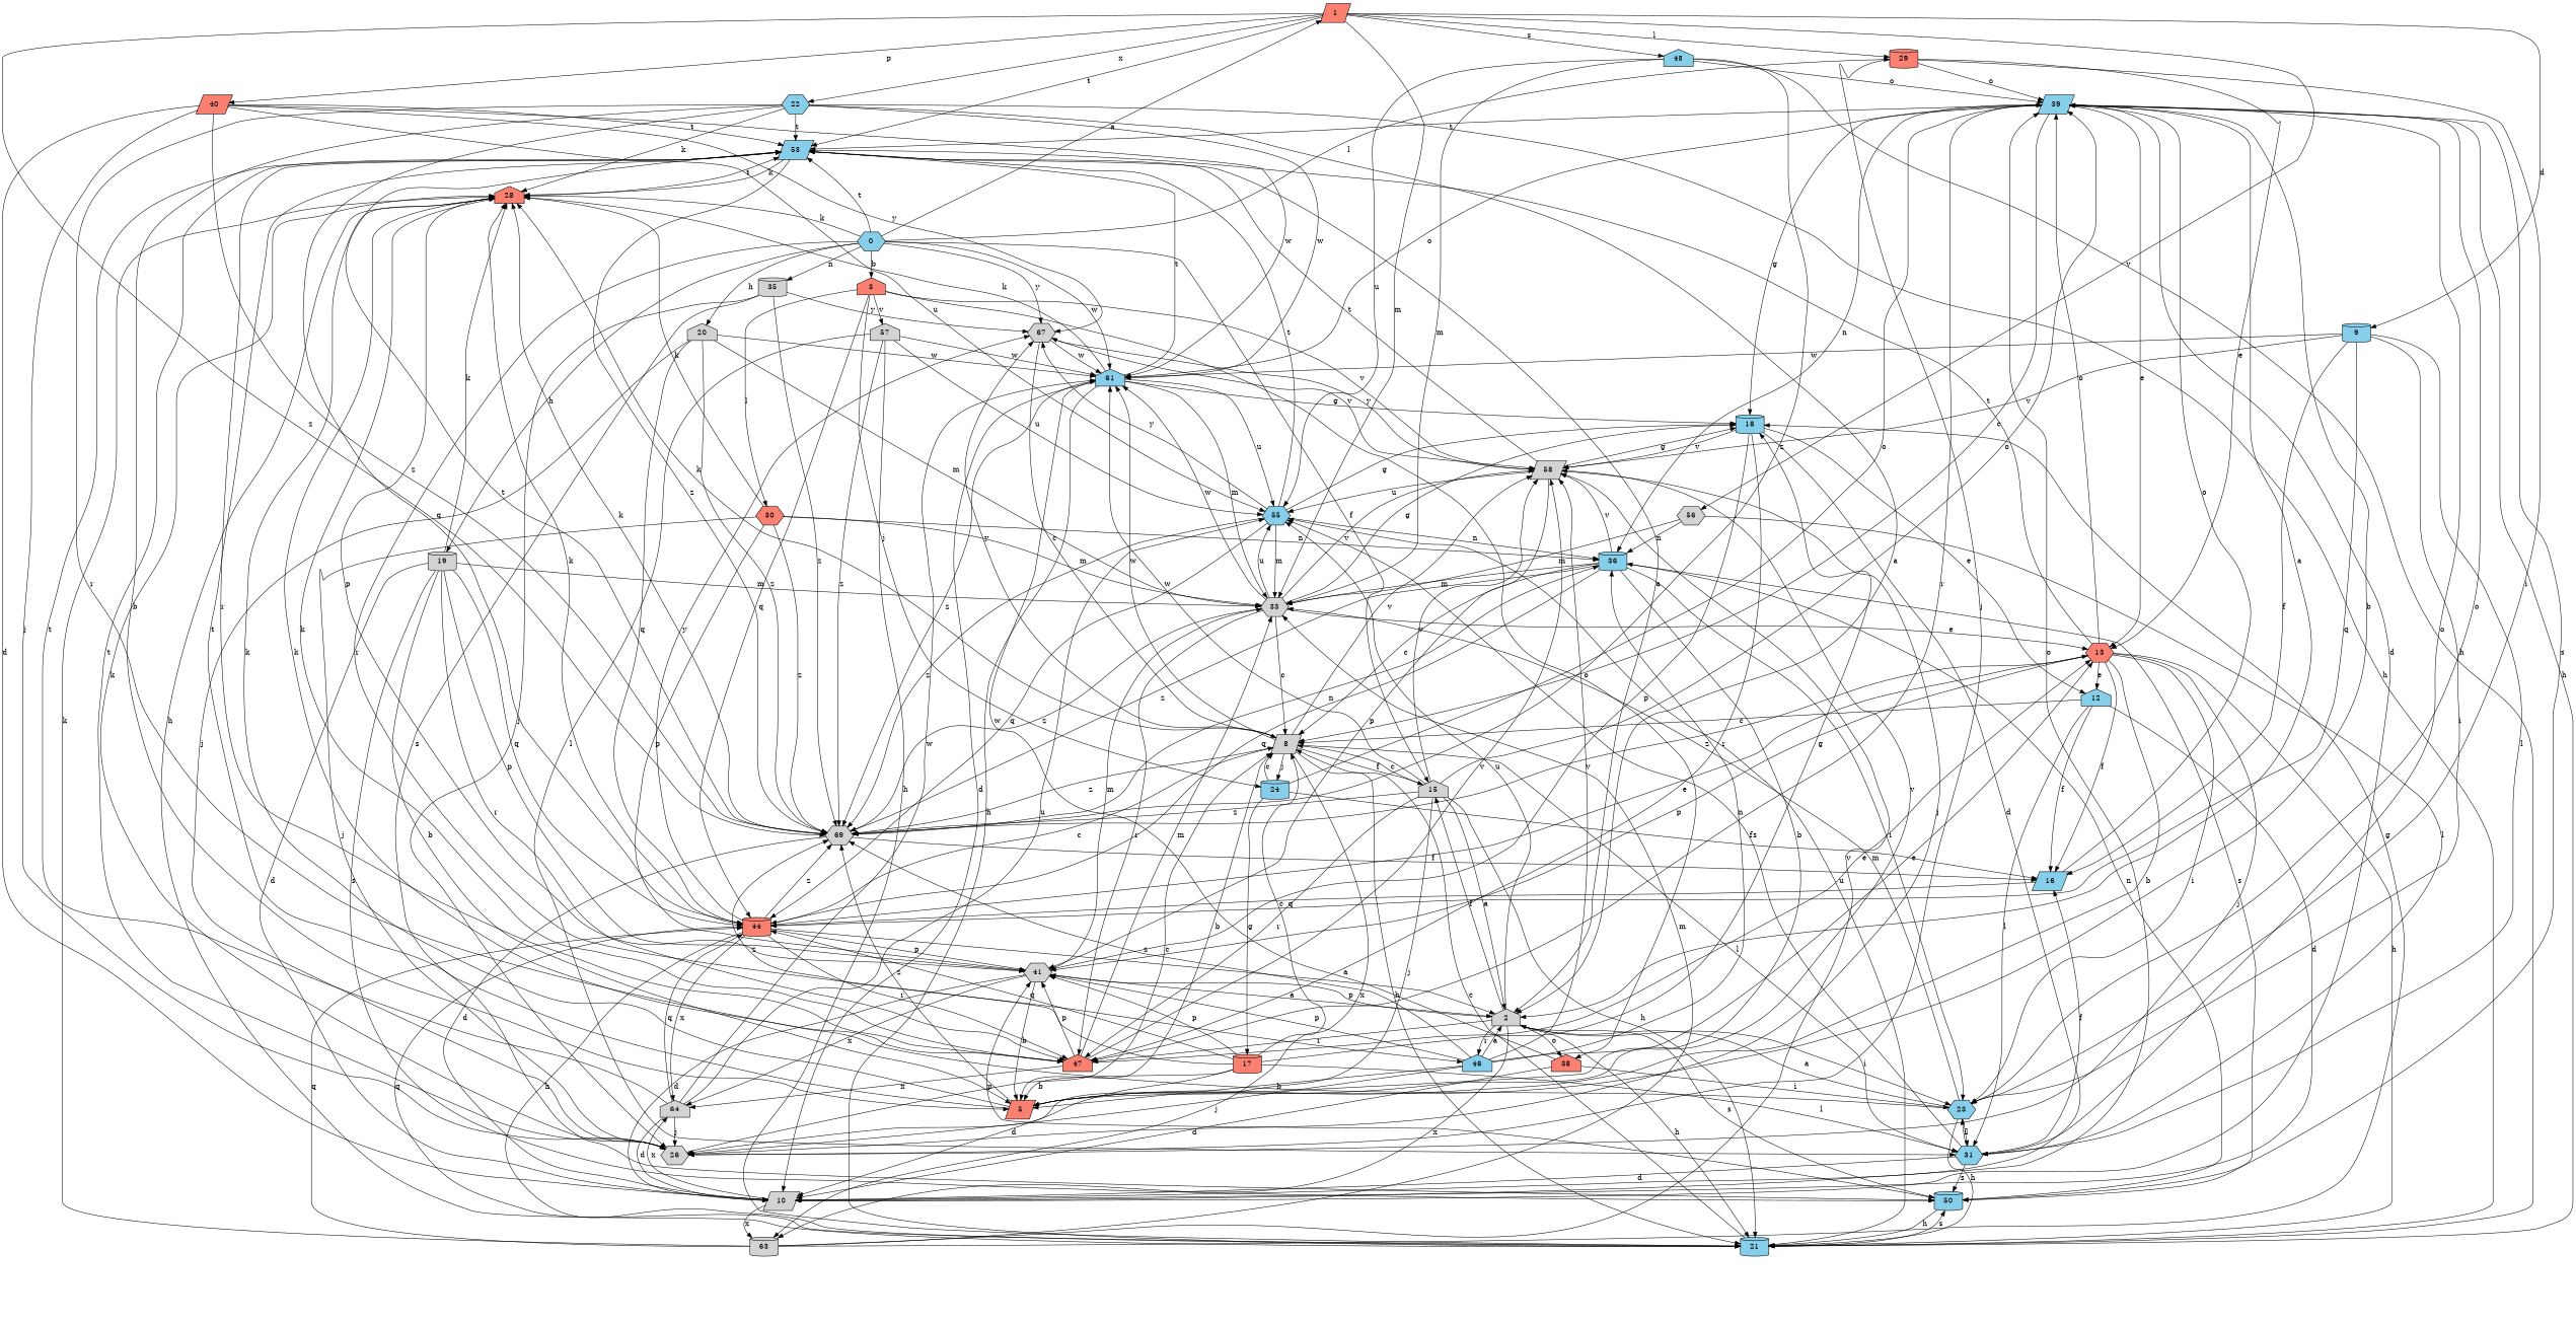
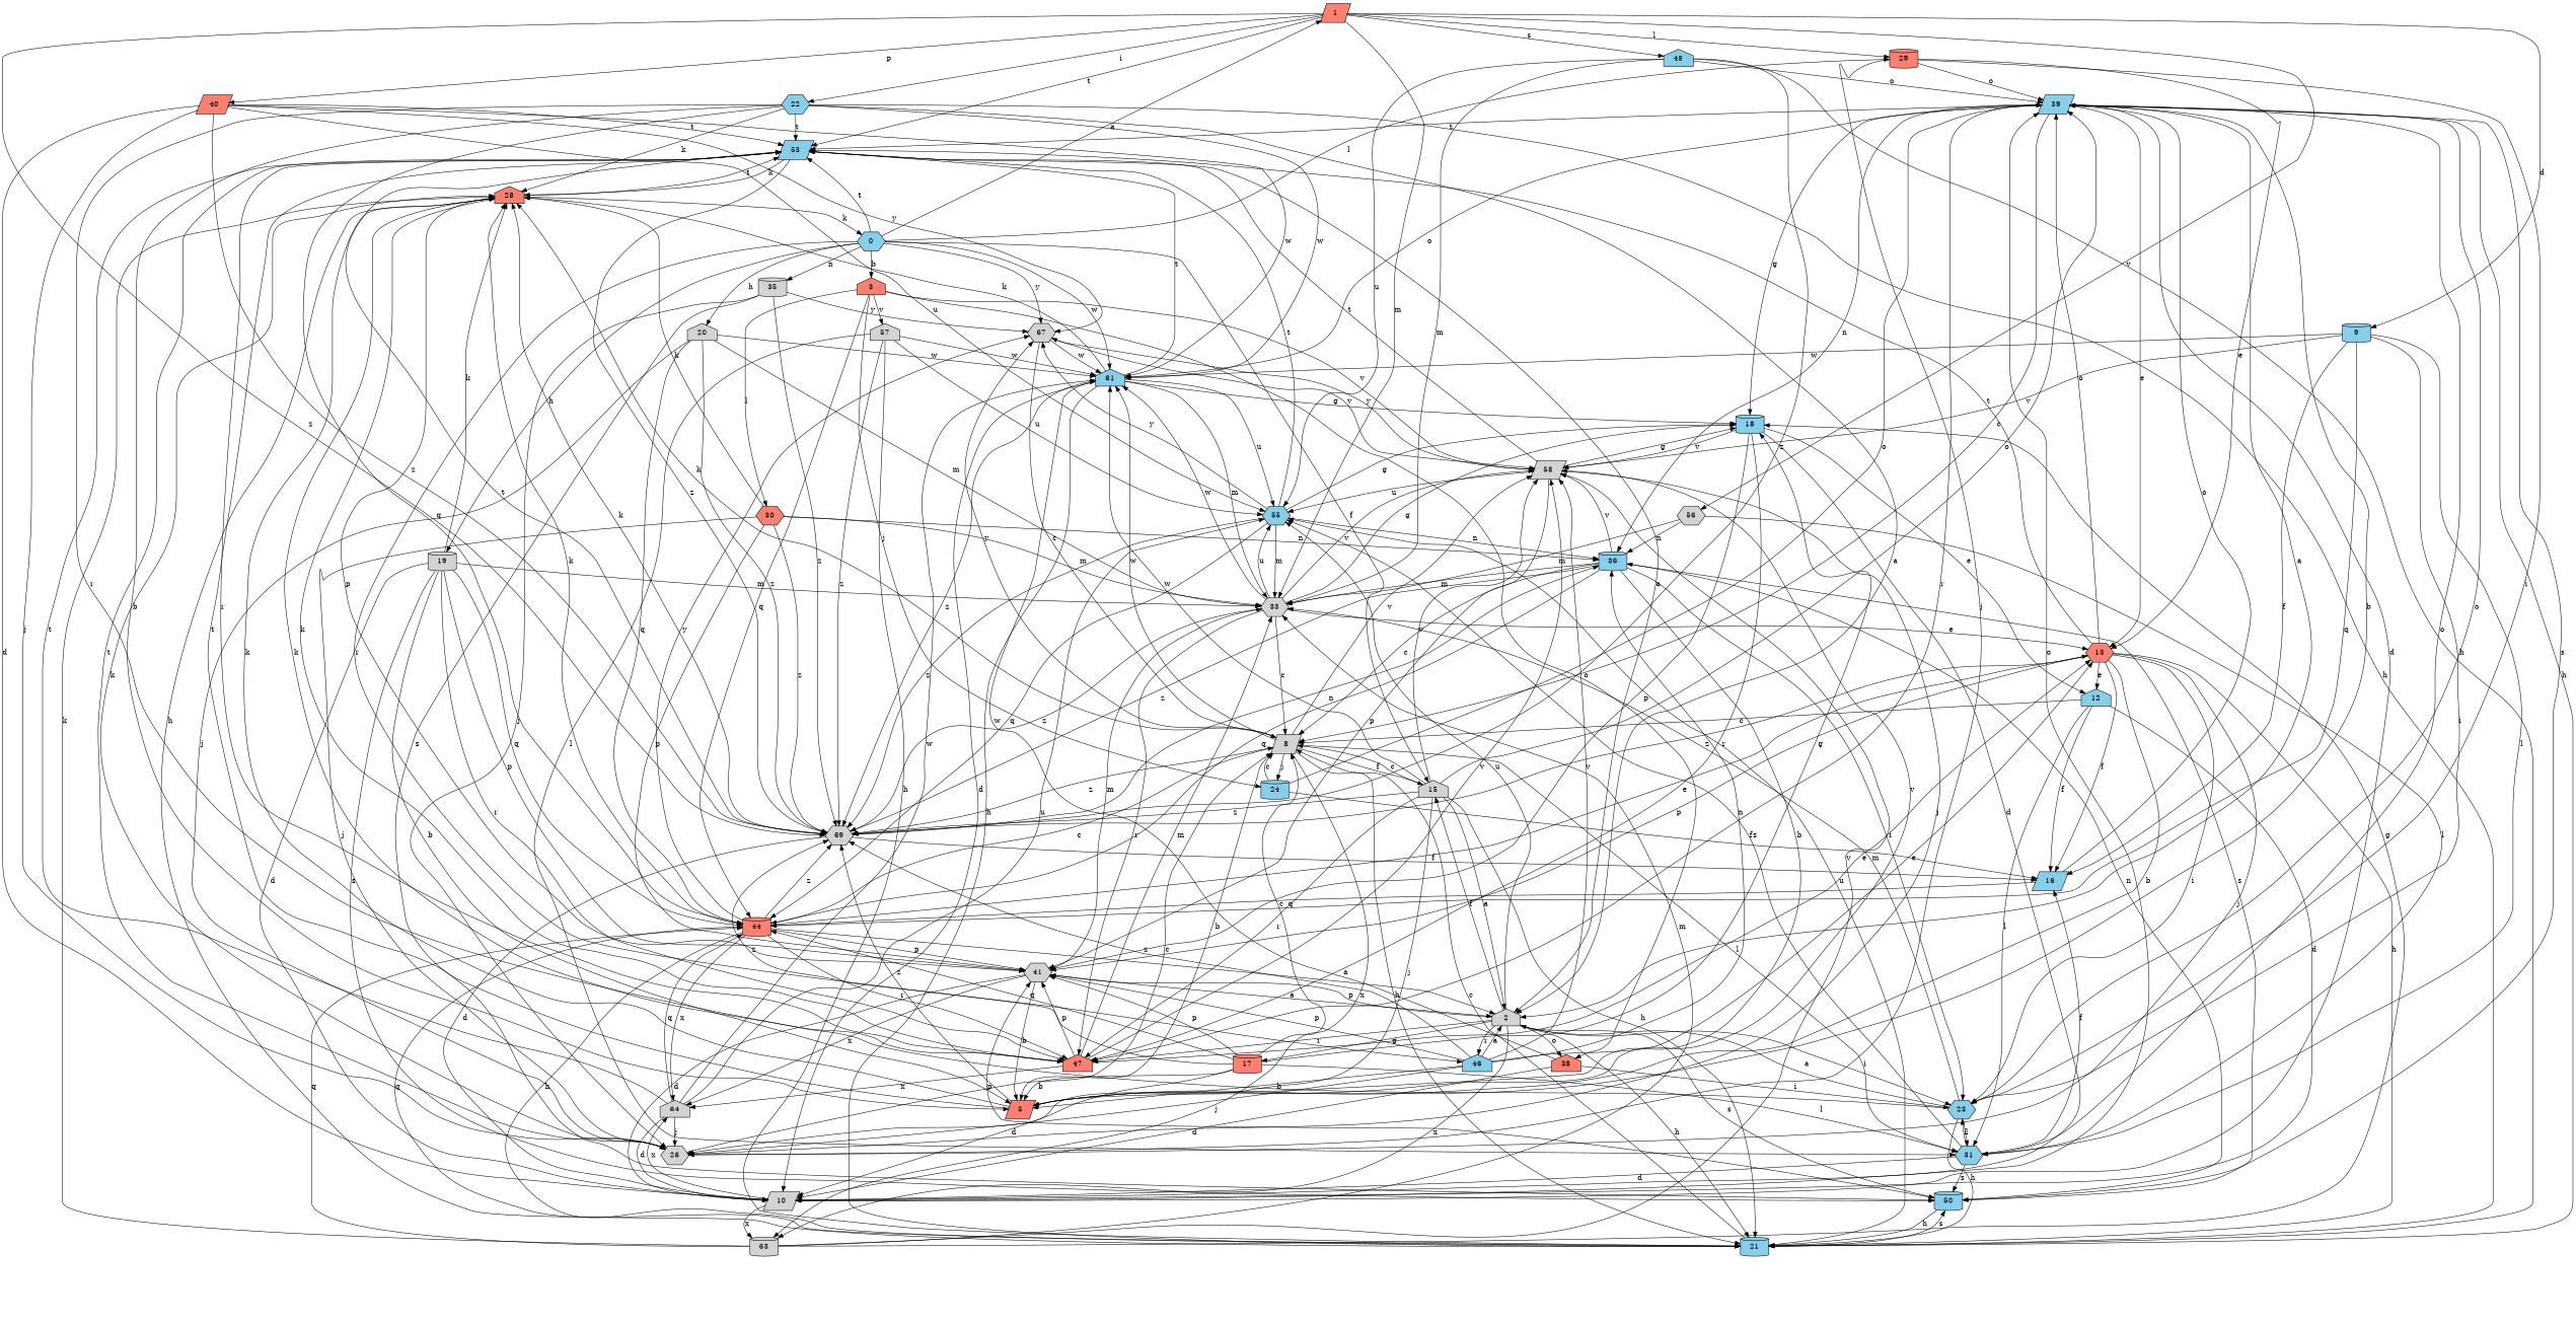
  strict digraph {
    node [fillcolor=skyblue shape=hexagon style=filled]
    1 [fillcolor=salmon shape=parallelogram]
    0
    3 [fillcolor=salmon shape=house]
    15 [fillcolor=lightgrey shape=house]
    19 [fillcolor=lightgrey shape=cylinder]
    20 [fillcolor=lightgrey shape=house]
    28 [fillcolor=salmon shape=house]
    29 [fillcolor=salmon shape=cylinder]
    35 [fillcolor=lightgrey shape=cylinder]
    46 [shape=house]
    53 [shape=parallelogram]
    61 [shape=house]
    67 [fillcolor=lightgrey]
    9 [shape=cylinder]
    22
    33 [fillcolor=lightgrey]
    40 [fillcolor=salmon shape=parallelogram]
    48 [shape=house]
    56 [fillcolor=lightgrey]
    69 [fillcolor=lightgrey]
    38 [fillcolor=salmon shape=house]
    24 [shape=cylinder]
    30 [fillcolor=salmon]
    44 [fillcolor=salmon shape=cylinder]
    57 [fillcolor=lightgrey shape=house]
    58 [fillcolor=lightgrey shape=parallelogram]
    2 [fillcolor=lightgrey shape=house]
    21 [shape=cylinder]
    47 [fillcolor=salmon shape=house]
    8 [fillcolor=lightgrey shape=parallelogram]
    39 [shape=parallelogram]
    26 [fillcolor=lightgrey]
    41 [fillcolor=lightgrey]
    50 [shape=cylinder]
    5 [fillcolor=salmon shape=parallelogram]
    10 [fillcolor=lightgrey shape=parallelogram]
    23
    13 [fillcolor=salmon]
    36 [shape=cylinder]
    55
    18 [shape=cylinder]
    31
    16 [shape=parallelogram]
    17 [fillcolor=salmon shape=cylinder]
    63 [fillcolor=lightgrey shape=cylinder]
    64 [fillcolor=lightgrey shape=house]
    12 [shape=house]
    1 -> 29 [label=l]
    1 -> 53 [label=t]
    1 -> 9 [label=d]
-   1 -> 22 [label=x]
+   1 -> 22 [label=i]
    1 -> 33 [label=m]
    1 -> 40 [label=p]
    1 -> 48 [label=s]
    1 -> 56 [label=v]
    1 -> 69 [label=z]
    0 -> 1 [label=a]
    0 -> 3 [label=b]
    0 -> 15 [label=f]
    0 -> 19 [label=h]
    0 -> 20 [label=h]
-   0 -> 28 [label=k]
+   28 -> 0 [label=k]
    0 -> 29 [label=l]
    0 -> 35 [label=n]
    0 -> 46 [label=r]
    0 -> 53 [label=t]
    0 -> 61 [label=w]
    0 -> 67 [label=y]
    3 -> 38 [label=o]
    3 -> 24 [label=j]
    3 -> 30 [label=l]
    3 -> 44 [label=q]
    3 -> 57 [label=v]
    3 -> 58 [label=v]
    15 -> 61 [label=w]
    15 -> 69 [label=z]
    15 -> 58 [label=v]
    15 -> 2 [label=a]
    15 -> 21 [label=h]
    15 -> 47 [label=r]
    15 -> 8 [label=c]
    15 -> 39 [label=o]
    15 -> 26 [label=j]
    19 -> 28 [label=k]
    19 -> 33 [label=m]
    19 -> 44 [label=q]
    19 -> 47 [label=r]
    19 -> 41 [label=p]
    19 -> 50 [label=s]
    19 -> 5 [label=b]
    19 -> 10 [label=d]
    20 -> 61 [label=w]
    20 -> 33 [label=m]
    20 -> 69 [label=z]
    20 -> 44 [label=q]
    20 -> 26 [label=j]
    28 -> 53 [label=t]
    28 -> 21 [label=h]
    28 -> 41 [label=p]
    29 -> 39 [label=o]
    29 -> 26 [label=j]
    29 -> 23 [label=i]
    29 -> 13 [label=e]
    35 -> 67 [label=y]
    35 -> 69 [label=z]
    35 -> 26 [label=j]
    35 -> 50 [label=s]
    46 -> 69 [label=z]
    46 -> 58 [label=v]
    46 -> 2 [label=a]
    46 -> 26 [label=j]
    46 -> 41 [label=p]
    46 -> 5 [label=b]
    46 -> 13 [label=e]
    46 -> 36 [label=n]
    53 -> 28 [label=k]
    53 -> 69 [label=z]
    53 -> 2 [label=a]
    53 -> 47 [label=r]
    61 -> 28 [label=k]
    61 -> 53 [label=t]
    61 -> 33 [label=m]
    61 -> 69 [label=z]
    61 -> 21 [label=h]
    61 -> 39 [label=o]
    61 -> 10 [label=d]
    61 -> 55 [label=u]
    61 -> 18 [label=g]
    67 -> 61 [label=w]
    67 -> 58 [label=v]
    67 -> 8 [label=c]
    9 -> 61 [label=w]
    9 -> 44 [label=q]
    9 -> 58 [label=v]
    9 -> 23 [label=i]
    9 -> 31 [label=l]
    9 -> 16 [label=f]
    22 -> 28 [label=k]
    22 -> 53 [label=t]
    22 -> 61 [label=w]
    22 -> 44 [label=q]
    22 -> 2 [label=a]
    22 -> 21 [label=h]
    22 -> 47 [label=r]
    22 -> 5 [label=b]
    33 -> 61 [label=w]
    33 -> 69 [label=z]
    33 -> 58 [label=v]
    33 -> 47 [label=r]
    33 -> 8 [label=c]
    33 -> 13 [label=e]
    33 -> 55 [label=u]
    33 -> 18 [label=g]
    40 -> 53 [label=t]
    40 -> 61 [label=w]
    40 -> 67 [label=y]
    40 -> 69 [label=z]
    40 -> 26 [label=j]
    40 -> 10 [label=d]
    40 -> 55 [label=u]
    48 -> 33 [label=m]
    48 -> 69 [label=z]
    48 -> 21 [label=h]
    48 -> 39 [label=o]
    48 -> 55 [label=u]
    56 -> 33 [label=m]
    56 -> 36 [label=n]
    56 -> 31 [label=l]
    69 -> 28 [label=k]
    69 -> 53 [label=t]
    69 -> 10 [label=d]
    69 -> 36 [label=n]
    69 -> 16 [label=f]
    38 -> 61 [label=w]
    38 -> 10 [label=d]
    38 -> 23 [label=i]
    24 -> 8 [label=c]
    24 -> 39 [label=o]
    24 -> 16 [label=f]
    30 -> 28 [label=k]
    30 -> 33 [label=m]
    30 -> 69 [label=z]
    30 -> 26 [label=j]
    30 -> 41 [label=p]
    30 -> 36 [label=n]
    44 -> 28 [label=k]
    44 -> 67 [label=y]
    44 -> 69 [label=z]
    44 -> 2 [label=a]
    44 -> 21 [label=h]
    44 -> 47 [label=r]
    44 -> 8 [label=c]
    44 -> 41 [label=p]
    44 -> 13 [label=e]
    44 -> 64 [label=x]
    57 -> 61 [label=w]
    57 -> 69 [label=z]
    57 -> 21 [label=h]
    57 -> 55 [label=u]
    57 -> 31 [label=l]
    58 -> 53 [label=t]
    58 -> 67 [label=y]
    58 -> 26 [label=j]
    58 -> 41 [label=p]
    58 -> 55 [label=u]
    58 -> 18 [label=g]
    2 -> 15 [label=f]
    2 -> 46 [label=r]
    2 -> 38 [label=o]
    2 -> 21 [label=h]
    2 -> 47 [label=r]
    2 -> 41 [label=p]
    2 -> 50 [label=s]
    2 -> 23 [label=i]
    2 -> 55 [label=u]
-   24 -> 17 [label=g]
+   2 -> 17 [label=g]
    2 -> 63 [label=x]
    21 -> 44 [label=q]
    21 -> 8 [label=c]
    21 -> 50 [label=s]
    21 -> 55 [label=u]
    47 -> 28 [label=k]
    47 -> 33 [label=m]
    47 -> 58 [label=v]
    47 -> 41 [label=p]
    47 -> 13 [label=e]
    47 -> 64 [label=x]
    8 -> 15 [label=f]
    8 -> 28 [label=k]
    8 -> 61 [label=w]
    8 -> 67 [label=y]
    8 -> 69 [label=z]
    8 -> 24 [label=j]
    8 -> 58 [label=v]
    8 -> 21 [label=h]
    8 -> 5 [label=b]
    8 -> 31 [label=l]
    8 -> 63 [label=x]
    39 -> 53 [label=t]
    39 -> 2 [label=a]
    39 -> 21 [label=h]
    39 -> 47 [label=r]
    39 -> 8 [label=c]
    39 -> 50 [label=s]
    39 -> 5 [label=b]
    39 -> 10 [label=d]
    39 -> 13 [label=e]
    39 -> 36 [label=n]
    39 -> 18 [label=g]
    26 -> 28 [label=k]
    26 -> 53 [label=t]
    26 -> 8 [label=c]
    41 -> 33 [label=m]
    41 -> 2 [label=a]
    41 -> 5 [label=b]
    41 -> 10 [label=d]
    41 -> 64 [label=x]
    50 -> 21 [label=h]
    50 -> 41 [label=p]
    50 -> 36 [label=n]
    5 -> 28 [label=k]
    5 -> 53 [label=t]
    5 -> 69 [label=z]
    5 -> 58 [label=v]
    10 -> 39 [label=o]
    10 -> 63 [label=x]
    10 -> 64 [label=x]
    23 -> 28 [label=k]
    23 -> 33 [label=m]
    23 -> 2 [label=a]
    23 -> 21 [label=h]
    23 -> 39 [label=o]
    23 -> 31 [label=l]
    13 -> 53 [label=t]
    13 -> 69 [label=z]
    13 -> 21 [label=h]
    13 -> 39 [label=o]
    13 -> 26 [label=j]
    13 -> 41 [label=p]
    13 -> 5 [label=b]
    13 -> 23 [label=i]
    13 -> 16 [label=f]
    13 -> 12 [label=e]
    36 -> 33 [label=m]
    36 -> 69 [label=z]
    36 -> 44 [label=q]
    36 -> 58 [label=v]
    36 -> 8 [label=c]
    36 -> 50 [label=s]
    36 -> 5 [label=b]
    36 -> 23 [label=i]
    55 -> 53 [label=t]
    55 -> 67 [label=y]
    55 -> 33 [label=m]
    55 -> 69 [label=z]
    55 -> 44 [label=q]
    55 -> 36 [label=n]
    55 -> 18 [label=g]
    18 -> 58 [label=v]
    18 -> 47 [label=r]
    18 -> 41 [label=p]
    18 -> 10 [label=d]
    18 -> 12 [label=e]
    31 -> 39 [label=o]
    31 -> 50 [label=s]
    31 -> 10 [label=d]
    31 -> 23 [label=i]
    31 -> 55 [label=s]
    31 -> 16 [label=f]
    16 -> 44 [label=q]
    16 -> 39 [label=o]
    17 -> 69 [label=z]
    17 -> 44 [label=q]
    17 -> 8 [label=c]
    17 -> 41 [label=p]
    17 -> 5 [label=b]
    17 -> 10 [label=d]
    17 -> 18 [label=g]
    17 -> 31 [label=l]
    63 -> 28 [label=k]
    63 -> 33 [label=m]
    63 -> 44 [label=q]
    63 -> 58 [label=v]
    63 -> 18 [label=g]
    64 -> 53 [label=t]
    64 -> 61 [label=w]
    64 -> 44 [label=q]
    64 -> 26 [label=j]
    64 -> 10 [label=d]
    64 -> 55 [label=u]
    12 -> 8 [label=c]
    12 -> 10 [label=d]
    12 -> 31 [label=l]
    12 -> 16 [label=f]
  }
